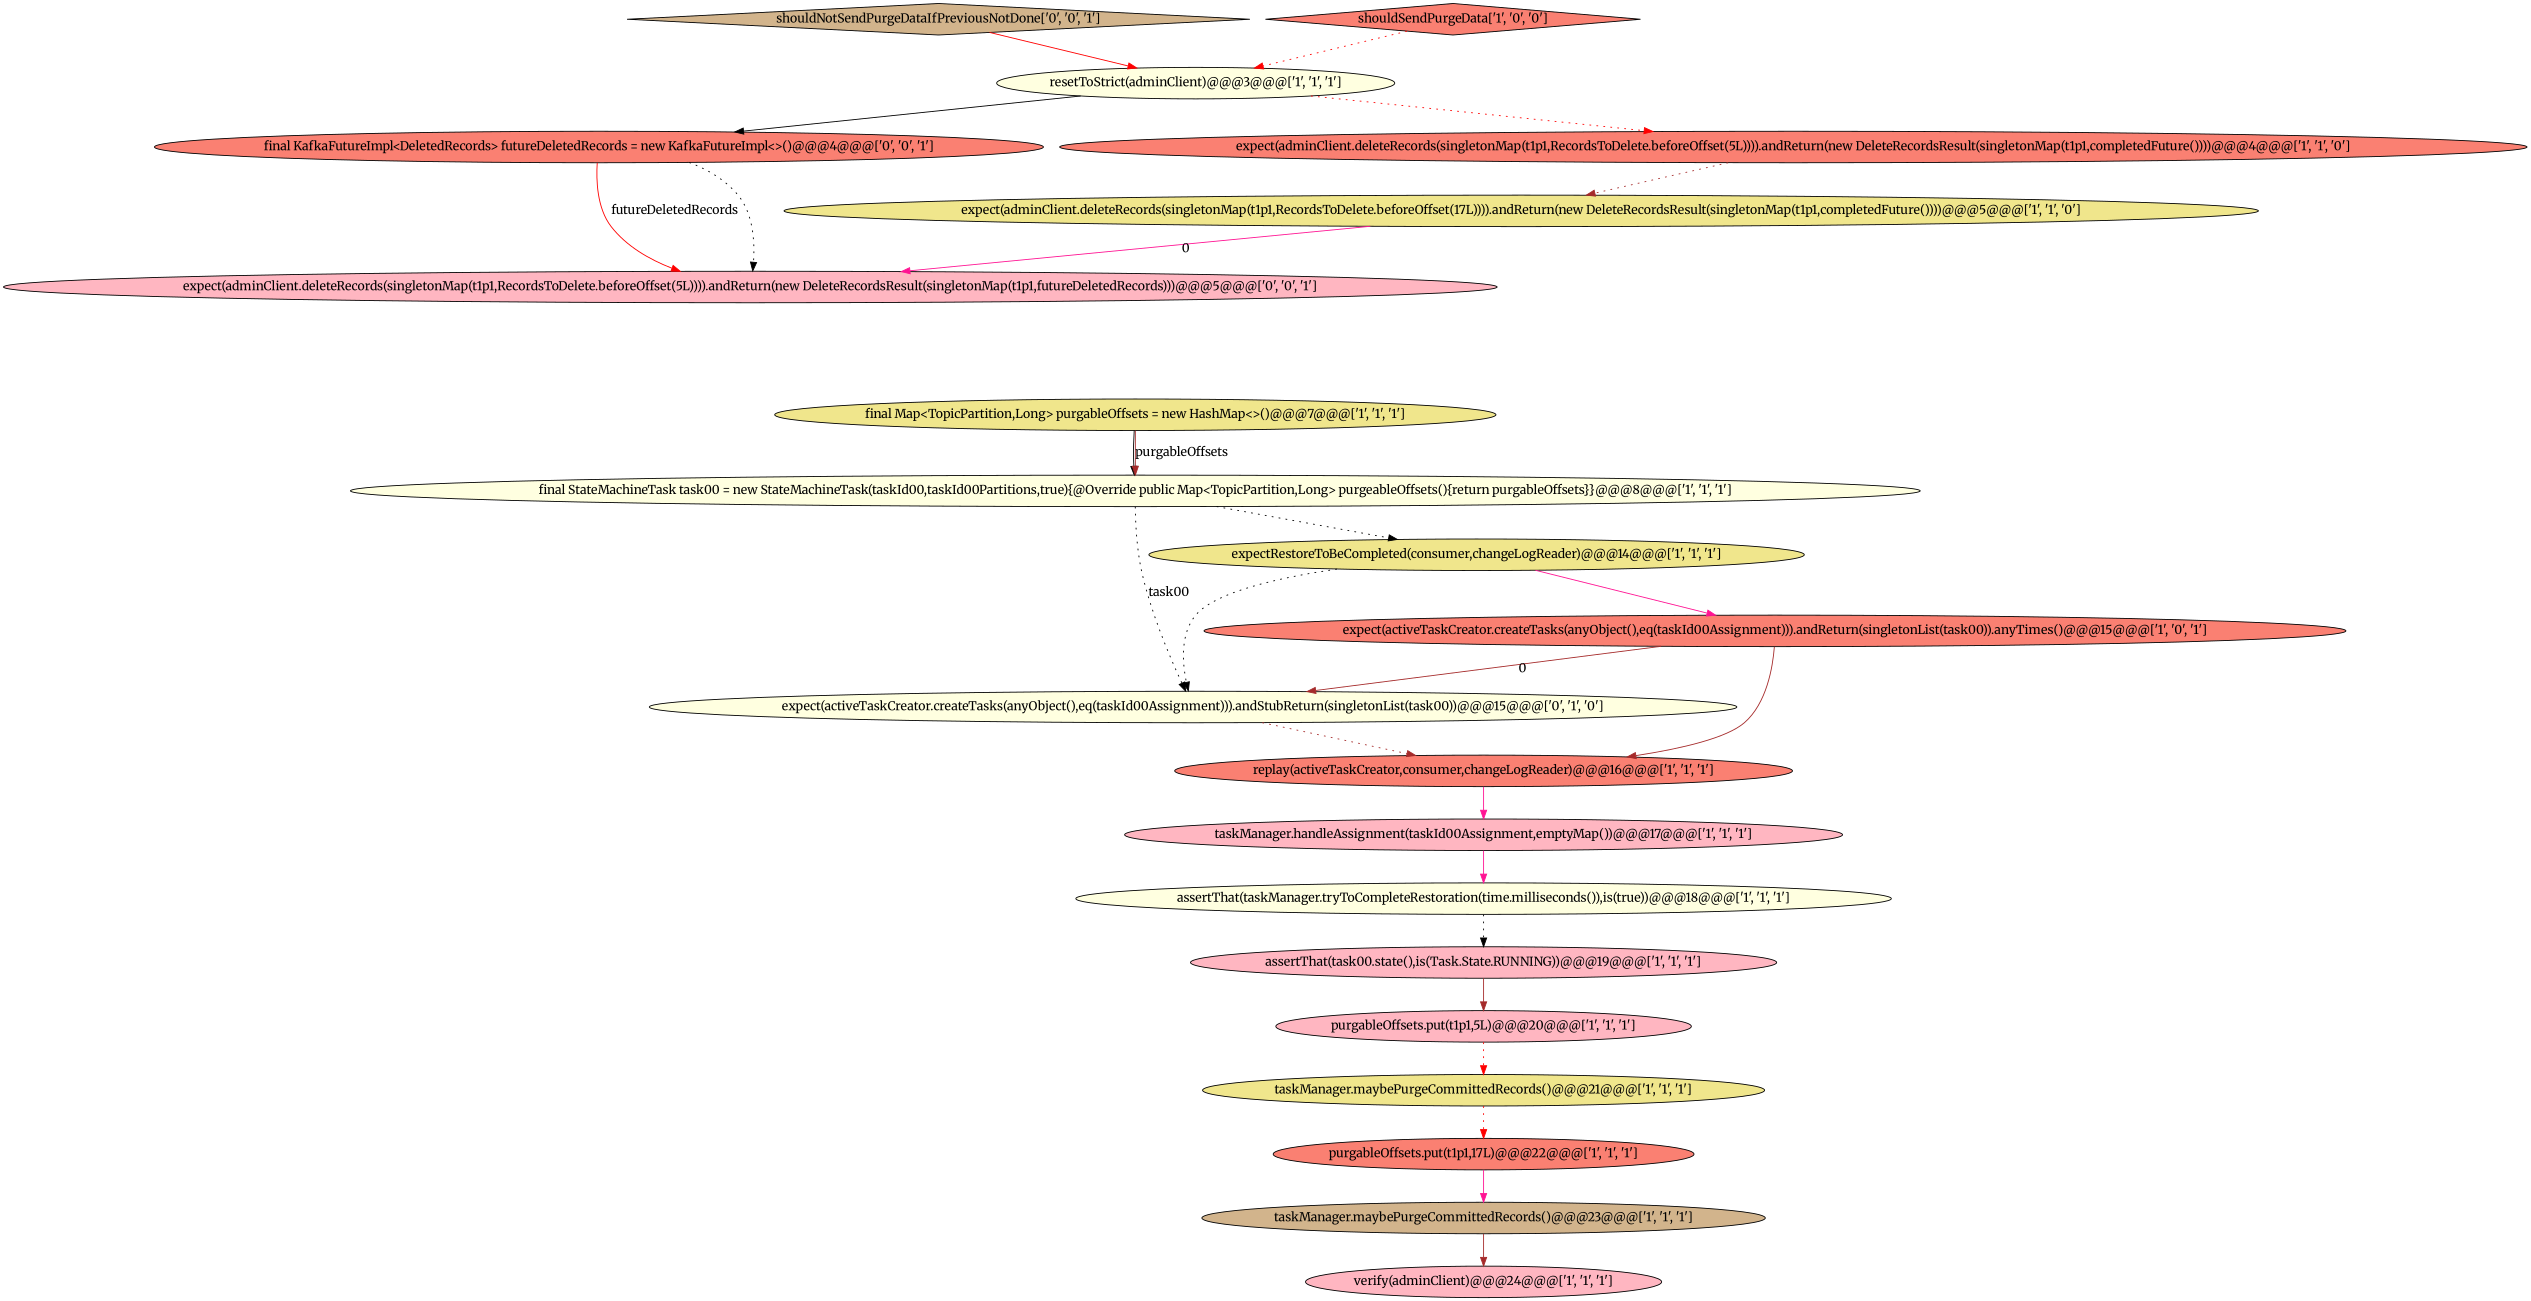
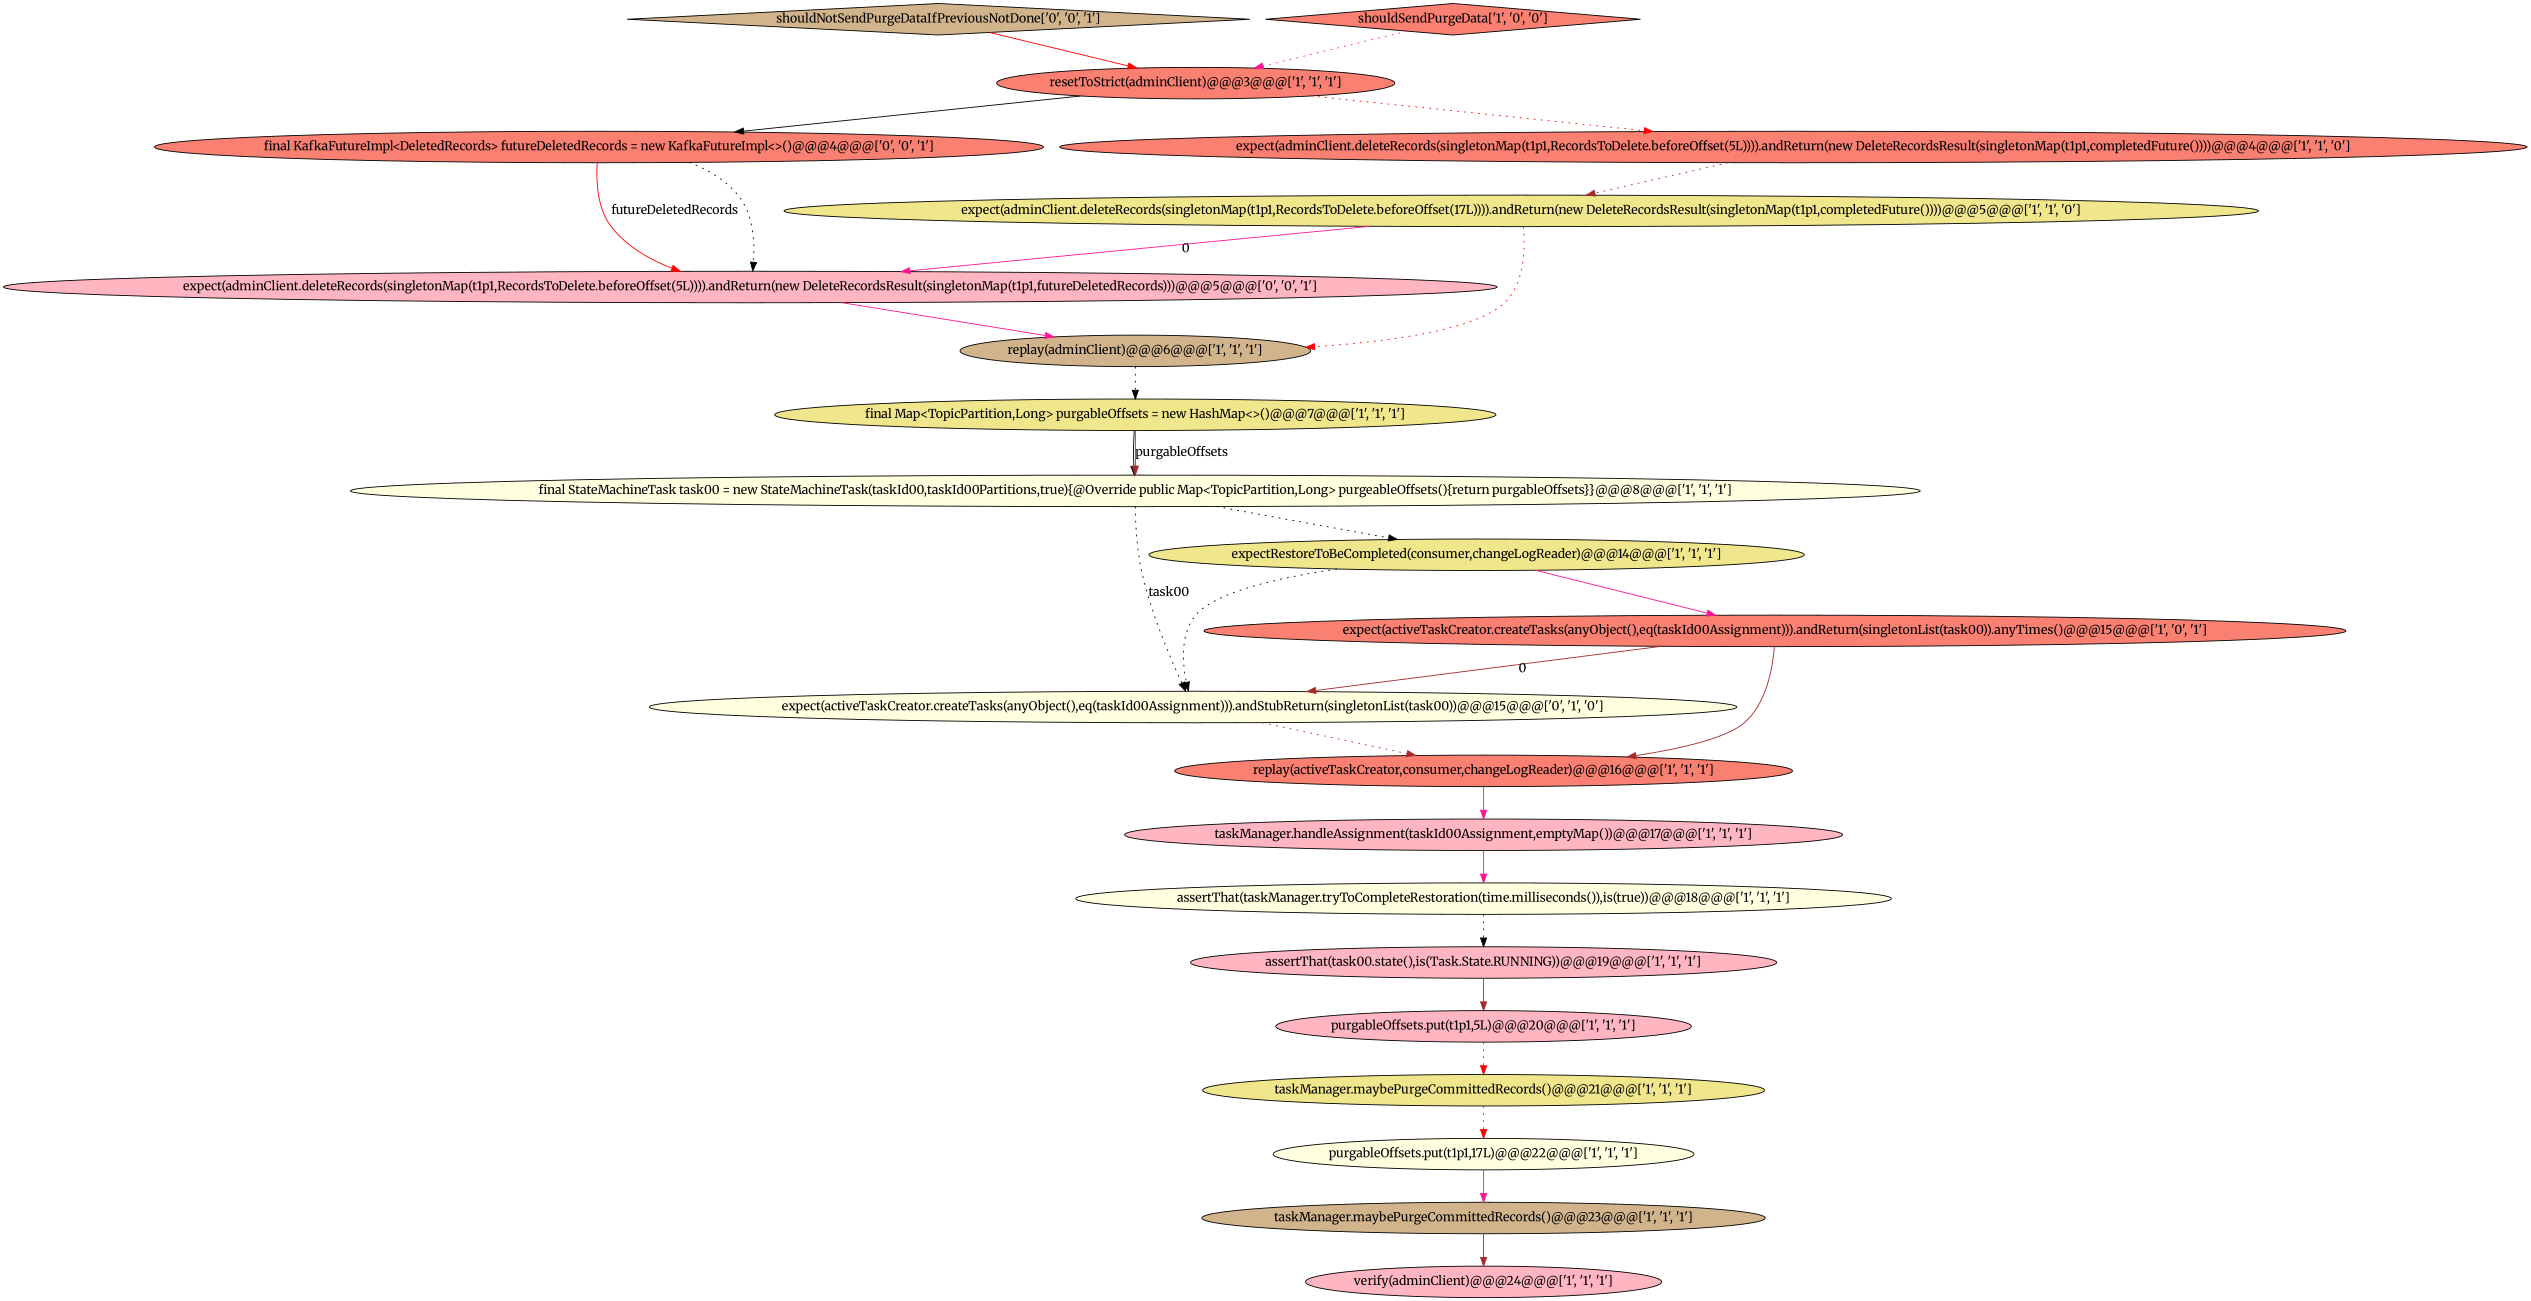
  digraph {
    fontname=Merriweather
    node [fillcolor=salmon fontname=Merriweather shape=ellipse style=filled]
    edge [color=black fontname=Merriweather style=solid]
    n1 [label="final KafkaFutureImpl<DeletedRecords> futureDeletedRecords = new KafkaFutureImpl<>()@@@4@@@['0', '0', '1']"]
    n2 [fillcolor=lightpink label="expect(adminClient.deleteRecords(singletonMap(t1p1,RecordsToDelete.beforeOffset(5L)))).andReturn(new DeleteRecordsResult(singletonMap(t1p1,futureDeletedRecords)))@@@5@@@['0', '0', '1']"]
+   n3 [fillcolor=tan label="replay(adminClient)@@@6@@@['1', '1', '1']"]
    n4 [label="expect(adminClient.deleteRecords(singletonMap(t1p1,RecordsToDelete.beforeOffset(5L)))).andReturn(new DeleteRecordsResult(singletonMap(t1p1,completedFuture())))@@@4@@@['1', '1', '0']"]
    n5 [fillcolor=khaki label="expect(adminClient.deleteRecords(singletonMap(t1p1,RecordsToDelete.beforeOffset(17L)))).andReturn(new DeleteRecordsResult(singletonMap(t1p1,completedFuture())))@@@5@@@['1', '1', '0']"]
    n6 [fillcolor=tan label="shouldNotSendPurgeDataIfPreviousNotDone['0', '0', '1']" shape=diamond]
-   n7 [fillcolor=lightyellow label="resetToStrict(adminClient)@@@3@@@['1', '1', '1']"]
+   n7 [label="resetToStrict(adminClient)@@@3@@@['1', '1', '1']"]
    n8 [fillcolor=lightpink label="verify(adminClient)@@@24@@@['1', '1', '1']"]
    n9 [fillcolor=khaki label="taskManager.maybePurgeCommittedRecords()@@@21@@@['1', '1', '1']"]
-   n10 [label="purgableOffsets.put(t1p1,17L)@@@22@@@['1', '1', '1']"]
+   n10 [fillcolor=lightyellow label="purgableOffsets.put(t1p1,17L)@@@22@@@['1', '1', '1']"]
    n11 [fillcolor=tan label="taskManager.maybePurgeCommittedRecords()@@@23@@@['1', '1', '1']"]
    n12 [label="shouldSendPurgeData['1', '0', '0']" shape=diamond]
    n13 [fillcolor=lightpink label="assertThat(task00.state(),is(Task.State.RUNNING))@@@19@@@['1', '1', '1']"]
    n14 [fillcolor=lightpink label="purgableOffsets.put(t1p1,5L)@@@20@@@['1', '1', '1']"]
    n15 [fillcolor=lightyellow label="final StateMachineTask task00 = new StateMachineTask(taskId00,taskId00Partitions,true){@Override public Map<TopicPartition,Long> purgeableOffsets(){return purgableOffsets}}@@@8@@@['1', '1', '1']"]
    n16 [fillcolor=lightyellow label="expect(activeTaskCreator.createTasks(anyObject(),eq(taskId00Assignment))).andStubReturn(singletonList(task00))@@@15@@@['0', '1', '0']"]
    n17 [fillcolor=khaki label="expectRestoreToBeCompleted(consumer,changeLogReader)@@@14@@@['1', '1', '1']"]
    n18 [label="replay(activeTaskCreator,consumer,changeLogReader)@@@16@@@['1', '1', '1']"]
    n19 [label="expect(activeTaskCreator.createTasks(anyObject(),eq(taskId00Assignment))).andReturn(singletonList(task00)).anyTimes()@@@15@@@['1', '0', '1']"]
    n20 [fillcolor=lightpink label="taskManager.handleAssignment(taskId00Assignment,emptyMap())@@@17@@@['1', '1', '1']"]
    n21 [fillcolor=khaki label="final Map<TopicPartition,Long> purgableOffsets = new HashMap<>()@@@7@@@['1', '1', '1']"]
    n22 [fillcolor=lightyellow label="assertThat(taskManager.tryToCompleteRestoration(time.milliseconds()),is(true))@@@18@@@['1', '1', '1']"]
    n1 -> n2 [color=red label=futureDeletedRecords]
    n1 -> n2 [style=dotted]
+   n2 -> n3 [color=deeppink]
+   n3 -> n21 [style=dotted]
    n4 -> n5 [color=brown style=dotted]
    n5 -> n2 [color=deeppink label=0]
+   n5 -> n3 [color=red style=dotted]
    n6 -> n7 [color=red]
    n7 -> n1
    n7 -> n4 [color=red style=dotted]
    n9 -> n10 [color=red style=dotted]
    n10 -> n11 [color=deeppink]
    n11 -> n8 [color=brown]
-   n12 -> n7 [color=red style=dotted]
+   n12 -> n7 [color=deeppink style=dotted]
    n13 -> n14 [color=brown]
    n14 -> n9 [color=red style=dotted]
    n15 -> n16 [label=task00 style=dotted]
    n15 -> n17 [style=dotted]
    n16 -> n18 [color=brown style=dotted]
    n17 -> n16 [style=dotted]
    n17 -> n19 [color=deeppink]
    n18 -> n20 [color=deeppink]
    n19 -> n16 [color=brown label=0]
    n19 -> n18 [color=brown]
    n20 -> n22 [color=deeppink]
    n21 -> n15
    n21 -> n15 [color=brown label=purgableOffsets]
    n22 -> n13 [style=dotted]
  }
